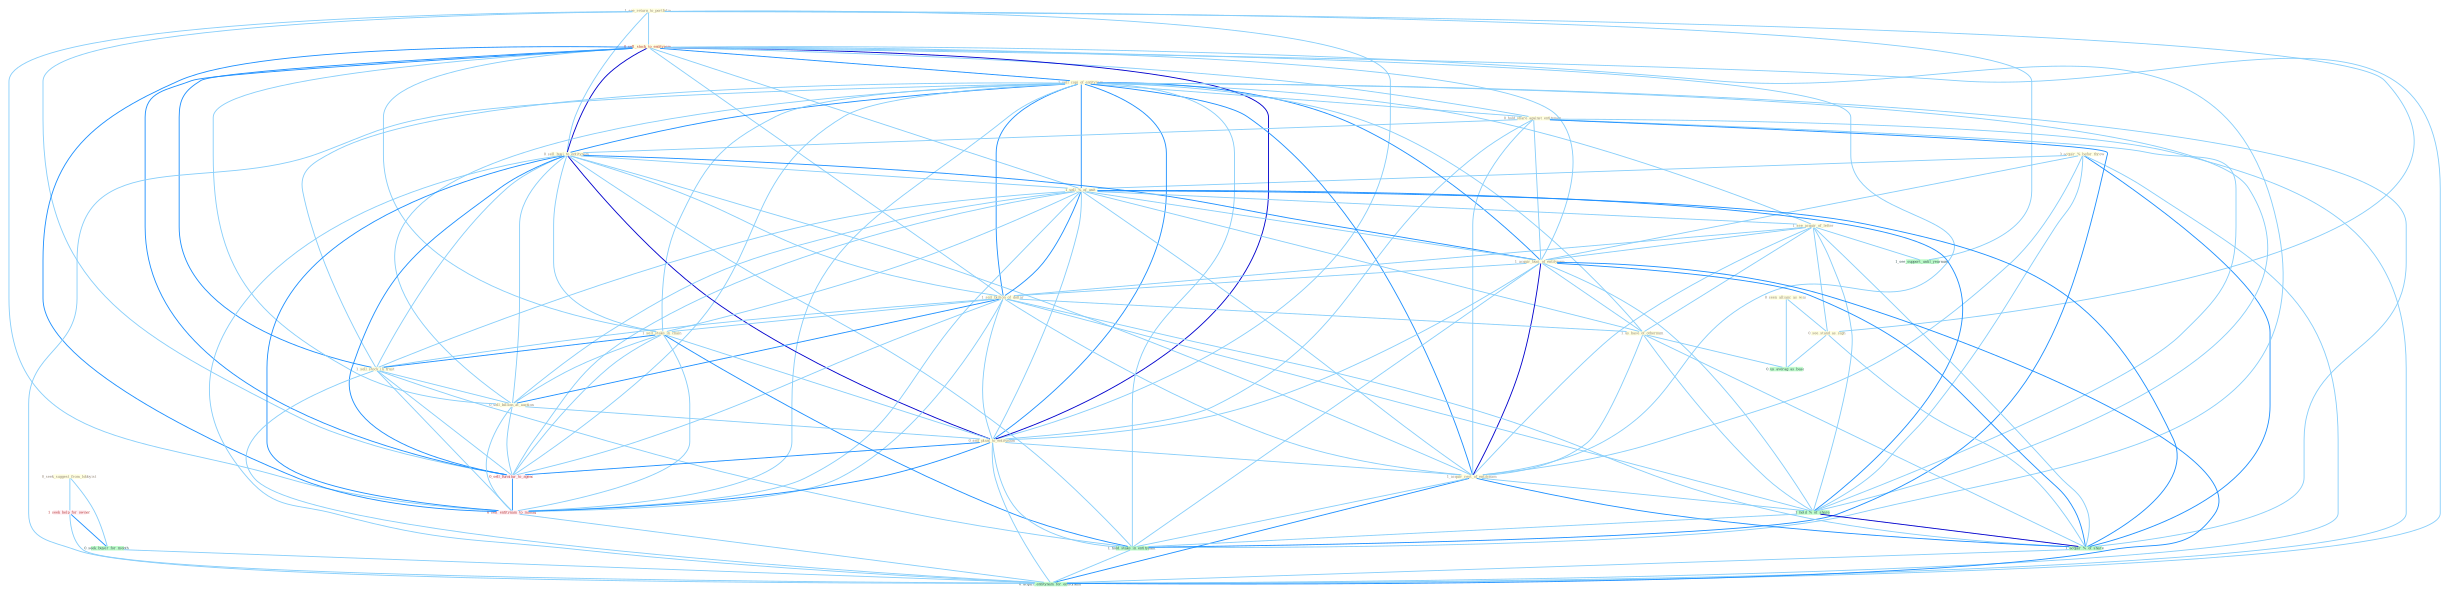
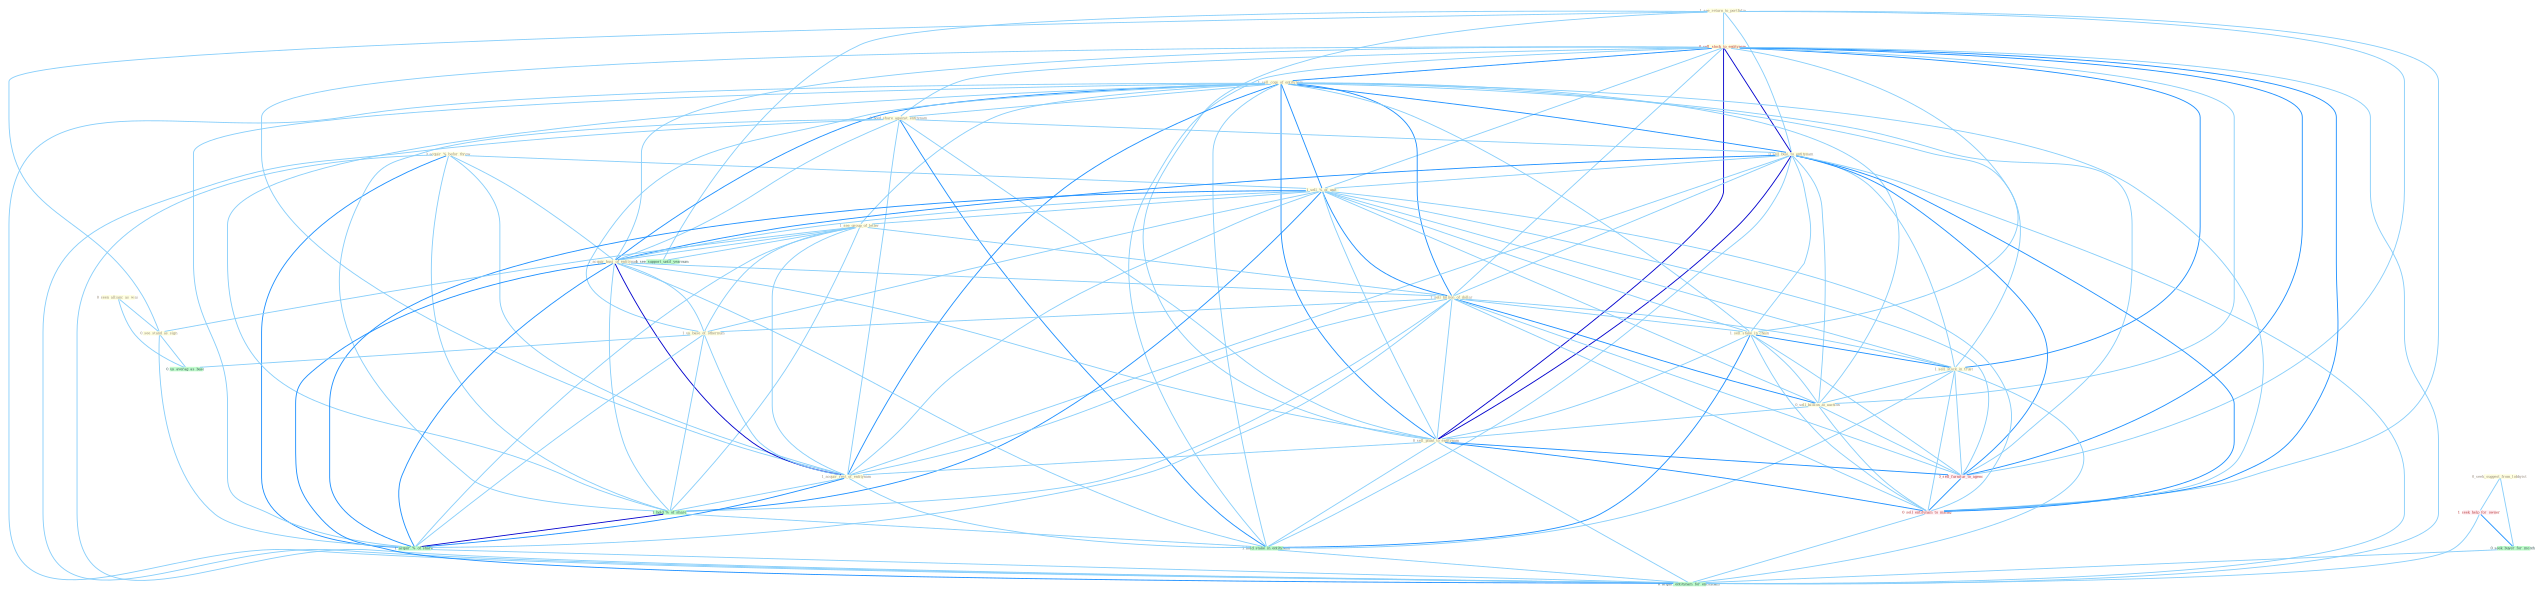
  graph {
    node [color="#ffffe0" fixedsize=true fontcolor="#8b7d6b" fontsize=4 shape=polygon style=filled]
    edge [color="#87cefa" w=1]
    "0_seen_allianc_as_wai " [height=.06 width=.5]
    "1_see_return_to_portfolio " [height=.06 width=.5]
    "0_acquir_%_befor_throw " [height=.06 width=.5]
    "0_sell_stock_to_entitynam " [fontcolor="#b22222" height=.06 width=.5]
    "1_sell_copi_of_entitynam " [height=.06 width=.5]
    "0_hold_share_against_entitynam " [height=.06 width=.5]
    "0_sell_busi_to_entitynam " [height=.06 width=.5]
    "1_sell_%_of_unit " [height=.06 width=.5]
-   "1_see_group_of_letter " [height=.06 width=.5 label="1_see_acquir_of_letter"]
+   "1_see_group_of_letter " [height=.06 width=.5]
    "1_acquir_busi_of_entitynam " [height=.06 width=.5]
    "1_sell_billion_of_dollar " [height=.06 width=.5]
    "1_us_base_of_othernum " [height=.06 width=.5]
    "0_seek_suggest_from_lobbyist " [height=.06 width=.5]
    "1_sell_stake_in_chain " [height=.06 width=.5]
    "1_sell_stock_in_trust " [height=.06 width=.5]
    "0_sell_billion_at_auction " [height=.06 width=.5]
    "0_sell_plant_to_entitynam " [height=.06 width=.5]
    "0_see_stand_as_sign " [height=.06 width=.5]
    "1_acquir_rest_of_entitynam " [height=.06 width=.5]
    "1_seek_help_for_owner " [color="#fff0f5" fontcolor="#b22222" height=.06 width=.5]
    "0_sell_furnitur_to_agenc " [color="#fff0f5" fontcolor="#b22222" height=.06 width=.5]
    "0_sell_entitynam_to_manag " [color="#fff0f5" fontcolor="#b22222" height=.06 width=.5]
    "0_us_averag_as_base " [color="#BDFCC9" fontcolor="#2f4f4f" height=.06 width=.5]
    "1_see_support_until_yearnum " [color="#BDFCC9" fontcolor="#2f4f4f" height=.06 width=.5]
    "1_hold_%_of_share " [color="#BDFCC9" fontcolor="#2f4f4f" height=.06 width=.5]
    "1_acquir_%_of_share " [color="#BDFCC9" fontcolor="#2f4f4f" height=.06 width=.5]
    "0_acquir_entitynam_for_entitynam " [color="#BDFCC9" fontcolor="#2f4f4f" height=.06 width=.5]
    "1_hold_stake_in_entitynam " [color="#BDFCC9" fontcolor="#2f4f4f" height=.06 width=.5]
    "0_seek_buyer_for_month " [color="#BDFCC9" fontcolor="#2f4f4f" height=.06 width=.5]
    subgraph sub_1 {
      "0_seen_allianc_as_wai "
      "1_see_return_to_portfolio "
      "0_acquir_%_befor_throw "
      "0_sell_stock_to_entitynam "
      "1_sell_copi_of_entitynam "
      "0_hold_share_against_entitynam "
      "0_sell_busi_to_entitynam "
      "1_sell_%_of_unit "
      "1_see_group_of_letter "
      "1_acquir_busi_of_entitynam "
      "1_sell_billion_of_dollar "
      "1_us_base_of_othernum "
      "0_seek_suggest_from_lobbyist "
      "1_sell_stake_in_chain "
      "1_sell_stock_in_trust "
      "0_sell_billion_at_auction "
      "0_sell_plant_to_entitynam "
      "0_see_stand_as_sign "
      "1_acquir_rest_of_entitynam "
    }
    subgraph sub_2 {
      "1_seek_help_for_owner "
      "0_sell_furnitur_to_agenc "
      "0_sell_entitynam_to_manag "
    }
    "0_seen_allianc_as_wai " -- "0_see_stand_as_sign "
    "0_seen_allianc_as_wai " -- "0_us_averag_as_base "
    "1_see_return_to_portfolio " -- "0_sell_stock_to_entitynam "
    "1_see_return_to_portfolio " -- "0_sell_busi_to_entitynam "
    "1_see_return_to_portfolio " -- "0_sell_plant_to_entitynam "
    "1_see_return_to_portfolio " -- "0_see_stand_as_sign "
    "1_see_return_to_portfolio " -- "0_sell_furnitur_to_agenc "
    "1_see_return_to_portfolio " -- "0_sell_entitynam_to_manag "
    "1_see_return_to_portfolio " -- "1_see_support_until_yearnum "
    "0_acquir_%_befor_throw " -- "1_sell_%_of_unit "
    "0_acquir_%_befor_throw " -- "1_acquir_busi_of_entitynam "
    "0_acquir_%_befor_throw " -- "1_acquir_rest_of_entitynam "
    "0_acquir_%_befor_throw " -- "1_hold_%_of_share "
    "0_acquir_%_befor_throw " -- "1_acquir_%_of_share " [color="#1e90ff" w=2]
    "0_acquir_%_befor_throw " -- "0_acquir_entitynam_for_entitynam "
    "0_sell_stock_to_entitynam " -- "1_sell_copi_of_entitynam " [color="#1e90ff" w=2]
    "0_sell_stock_to_entitynam " -- "0_hold_share_against_entitynam "
    "0_sell_stock_to_entitynam " -- "0_sell_busi_to_entitynam " [color="#0000cd" w=3]
    "0_sell_stock_to_entitynam " -- "1_sell_%_of_unit "
    "0_sell_stock_to_entitynam " -- "1_acquir_busi_of_entitynam "
    "0_sell_stock_to_entitynam " -- "1_sell_billion_of_dollar "
    "0_sell_stock_to_entitynam " -- "1_sell_stake_in_chain "
    "0_sell_stock_to_entitynam " -- "1_sell_stock_in_trust " [color="#1e90ff" w=2]
    "0_sell_stock_to_entitynam " -- "0_sell_billion_at_auction "
    "0_sell_stock_to_entitynam " -- "0_sell_plant_to_entitynam " [color="#0000cd" w=3]
    "0_sell_stock_to_entitynam " -- "1_acquir_rest_of_entitynam "
    "0_sell_stock_to_entitynam " -- "0_sell_furnitur_to_agenc " [color="#1e90ff" w=2]
    "0_sell_stock_to_entitynam " -- "0_sell_entitynam_to_manag " [color="#1e90ff" w=2]
    "0_sell_stock_to_entitynam " -- "0_acquir_entitynam_for_entitynam "
    "0_sell_stock_to_entitynam " -- "1_hold_stake_in_entitynam "
    "1_sell_copi_of_entitynam " -- "0_hold_share_against_entitynam "
    "1_sell_copi_of_entitynam " -- "0_sell_busi_to_entitynam " [color="#1e90ff" w=2]
    "1_sell_copi_of_entitynam " -- "1_sell_%_of_unit " [color="#1e90ff" w=2]
    "1_sell_copi_of_entitynam " -- "1_see_group_of_letter "
    "1_sell_copi_of_entitynam " -- "1_acquir_busi_of_entitynam " [color="#1e90ff" w=2]
    "1_sell_copi_of_entitynam " -- "1_sell_billion_of_dollar " [color="#1e90ff" w=2]
    "1_sell_copi_of_entitynam " -- "1_us_base_of_othernum "
    "1_sell_copi_of_entitynam " -- "1_sell_stake_in_chain "
    "1_sell_copi_of_entitynam " -- "1_sell_stock_in_trust "
    "1_sell_copi_of_entitynam " -- "0_sell_billion_at_auction "
    "1_sell_copi_of_entitynam " -- "0_sell_plant_to_entitynam " [color="#1e90ff" w=2]
    "1_sell_copi_of_entitynam " -- "1_acquir_rest_of_entitynam " [color="#1e90ff" w=2]
    "1_sell_copi_of_entitynam " -- "0_sell_furnitur_to_agenc "
    "1_sell_copi_of_entitynam " -- "0_sell_entitynam_to_manag "
    "1_sell_copi_of_entitynam " -- "1_hold_%_of_share "
    "1_sell_copi_of_entitynam " -- "1_acquir_%_of_share "
    "1_sell_copi_of_entitynam " -- "0_acquir_entitynam_for_entitynam "
    "1_sell_copi_of_entitynam " -- "1_hold_stake_in_entitynam "
    "0_hold_share_against_entitynam " -- "0_sell_busi_to_entitynam "
    "0_hold_share_against_entitynam " -- "1_acquir_busi_of_entitynam "
    "0_hold_share_against_entitynam " -- "0_sell_plant_to_entitynam "
    "0_hold_share_against_entitynam " -- "1_acquir_rest_of_entitynam "
    "0_hold_share_against_entitynam " -- "1_hold_%_of_share "
    "0_hold_share_against_entitynam " -- "0_acquir_entitynam_for_entitynam "
    "0_hold_share_against_entitynam " -- "1_hold_stake_in_entitynam " [color="#1e90ff" w=2]
    "0_sell_busi_to_entitynam " -- "1_sell_%_of_unit "
    "0_sell_busi_to_entitynam " -- "1_acquir_busi_of_entitynam " [color="#1e90ff" w=2]
    "0_sell_busi_to_entitynam " -- "1_sell_billion_of_dollar "
    "0_sell_busi_to_entitynam " -- "1_sell_stake_in_chain "
    "0_sell_busi_to_entitynam " -- "1_sell_stock_in_trust "
    "0_sell_busi_to_entitynam " -- "0_sell_billion_at_auction "
    "0_sell_busi_to_entitynam " -- "0_sell_plant_to_entitynam " [color="#0000cd" w=3]
    "0_sell_busi_to_entitynam " -- "1_acquir_rest_of_entitynam "
    "0_sell_busi_to_entitynam " -- "0_sell_furnitur_to_agenc " [color="#1e90ff" w=2]
    "0_sell_busi_to_entitynam " -- "0_sell_entitynam_to_manag " [color="#1e90ff" w=2]
    "0_sell_busi_to_entitynam " -- "0_acquir_entitynam_for_entitynam "
    "0_sell_busi_to_entitynam " -- "1_hold_stake_in_entitynam "
    "1_sell_%_of_unit " -- "1_see_group_of_letter "
    "1_sell_%_of_unit " -- "1_acquir_busi_of_entitynam "
    "1_sell_%_of_unit " -- "1_sell_billion_of_dollar " [color="#1e90ff" w=2]
    "1_sell_%_of_unit " -- "1_us_base_of_othernum "
    "1_sell_%_of_unit " -- "1_sell_stake_in_chain "
    "1_sell_%_of_unit " -- "1_sell_stock_in_trust "
    "1_sell_%_of_unit " -- "0_sell_billion_at_auction "
    "1_sell_%_of_unit " -- "0_sell_plant_to_entitynam "
    "1_sell_%_of_unit " -- "1_acquir_rest_of_entitynam "
    "1_sell_%_of_unit " -- "0_sell_furnitur_to_agenc "
    "1_sell_%_of_unit " -- "0_sell_entitynam_to_manag "
    "1_sell_%_of_unit " -- "1_hold_%_of_share " [color="#1e90ff" w=2]
    "1_sell_%_of_unit " -- "1_acquir_%_of_share " [color="#1e90ff" w=2]
    "1_see_group_of_letter " -- "1_acquir_busi_of_entitynam "
    "1_see_group_of_letter " -- "1_sell_billion_of_dollar "
    "1_see_group_of_letter " -- "1_us_base_of_othernum "
    "1_see_group_of_letter " -- "0_see_stand_as_sign "
    "1_see_group_of_letter " -- "1_acquir_rest_of_entitynam "
    "1_see_group_of_letter " -- "1_see_support_until_yearnum "
    "1_see_group_of_letter " -- "1_hold_%_of_share "
    "1_see_group_of_letter " -- "1_acquir_%_of_share "
    "1_acquir_busi_of_entitynam " -- "1_sell_billion_of_dollar "
    "1_acquir_busi_of_entitynam " -- "1_us_base_of_othernum "
    "1_acquir_busi_of_entitynam " -- "0_sell_plant_to_entitynam "
    "1_acquir_busi_of_entitynam " -- "1_acquir_rest_of_entitynam " [color="#0000cd" w=3]
    "1_acquir_busi_of_entitynam " -- "1_hold_%_of_share "
    "1_acquir_busi_of_entitynam " -- "1_acquir_%_of_share " [color="#1e90ff" w=2]
    "1_acquir_busi_of_entitynam " -- "0_acquir_entitynam_for_entitynam " [color="#1e90ff" w=2]
    "1_acquir_busi_of_entitynam " -- "1_hold_stake_in_entitynam "
    "1_sell_billion_of_dollar " -- "1_us_base_of_othernum "
    "1_sell_billion_of_dollar " -- "1_sell_stake_in_chain "
    "1_sell_billion_of_dollar " -- "1_sell_stock_in_trust "
    "1_sell_billion_of_dollar " -- "0_sell_billion_at_auction " [color="#1e90ff" w=2]
    "1_sell_billion_of_dollar " -- "0_sell_plant_to_entitynam "
    "1_sell_billion_of_dollar " -- "1_acquir_rest_of_entitynam "
    "1_sell_billion_of_dollar " -- "0_sell_furnitur_to_agenc "
    "1_sell_billion_of_dollar " -- "0_sell_entitynam_to_manag "
    "1_sell_billion_of_dollar " -- "1_hold_%_of_share "
    "1_sell_billion_of_dollar " -- "1_acquir_%_of_share "
    "1_us_base_of_othernum " -- "1_acquir_rest_of_entitynam "
    "1_us_base_of_othernum " -- "0_us_averag_as_base "
    "1_us_base_of_othernum " -- "1_hold_%_of_share "
    "1_us_base_of_othernum " -- "1_acquir_%_of_share "
    "0_seek_suggest_from_lobbyist " -- "1_seek_help_for_owner "
    "0_seek_suggest_from_lobbyist " -- "0_seek_buyer_for_month "
    "1_sell_stake_in_chain " -- "1_sell_stock_in_trust " [color="#1e90ff" w=2]
    "1_sell_stake_in_chain " -- "0_sell_billion_at_auction "
    "1_sell_stake_in_chain " -- "0_sell_plant_to_entitynam "
    "1_sell_stake_in_chain " -- "0_sell_furnitur_to_agenc "
    "1_sell_stake_in_chain " -- "0_sell_entitynam_to_manag "
    "1_sell_stake_in_chain " -- "1_hold_stake_in_entitynam " [color="#1e90ff" w=2]
    "1_sell_stock_in_trust " -- "0_sell_billion_at_auction "
    "1_sell_stock_in_trust " -- "0_sell_furnitur_to_agenc "
    "1_sell_stock_in_trust " -- "0_sell_entitynam_to_manag "
    "1_sell_stock_in_trust " -- "0_acquir_entitynam_for_entitynam "
    "1_sell_stock_in_trust " -- "1_hold_stake_in_entitynam "
    "0_sell_billion_at_auction " -- "0_sell_plant_to_entitynam "
    "0_sell_billion_at_auction " -- "0_sell_furnitur_to_agenc "
    "0_sell_billion_at_auction " -- "0_sell_entitynam_to_manag "
    "0_sell_plant_to_entitynam " -- "1_acquir_rest_of_entitynam "
    "0_sell_plant_to_entitynam " -- "0_sell_furnitur_to_agenc " [color="#1e90ff" w=2]
    "0_sell_plant_to_entitynam " -- "0_sell_entitynam_to_manag " [color="#1e90ff" w=2]
    "0_sell_plant_to_entitynam " -- "0_acquir_entitynam_for_entitynam "
    "0_sell_plant_to_entitynam " -- "1_hold_stake_in_entitynam "
    "0_see_stand_as_sign " -- "0_us_averag_as_base "
    "0_see_stand_as_sign " -- "1_acquir_%_of_share "
    "1_acquir_rest_of_entitynam " -- "1_hold_%_of_share "
    "1_acquir_rest_of_entitynam " -- "1_acquir_%_of_share " [color="#1e90ff" w=2]
-   "1_acquir_rest_of_entitynam " -- "0_acquir_entitynam_for_entitynam " [color="#1e90ff" w=2]
    "1_acquir_rest_of_entitynam " -- "1_hold_stake_in_entitynam "
    "1_seek_help_for_owner " -- "0_acquir_entitynam_for_entitynam "
    "1_seek_help_for_owner " -- "0_seek_buyer_for_month " [color="#1e90ff" w=2]
    "0_sell_furnitur_to_agenc " -- "0_sell_entitynam_to_manag " [color="#1e90ff" w=2]
    "0_sell_entitynam_to_manag " -- "0_acquir_entitynam_for_entitynam "
    "1_hold_%_of_share " -- "1_acquir_%_of_share " [color="#0000cd" w=3]
    "1_hold_%_of_share " -- "1_hold_stake_in_entitynam "
    "1_acquir_%_of_share " -- "0_acquir_entitynam_for_entitynam "
    "1_hold_stake_in_entitynam " -- "0_acquir_entitynam_for_entitynam "
    "0_seek_buyer_for_month " -- "0_acquir_entitynam_for_entitynam "
  }
